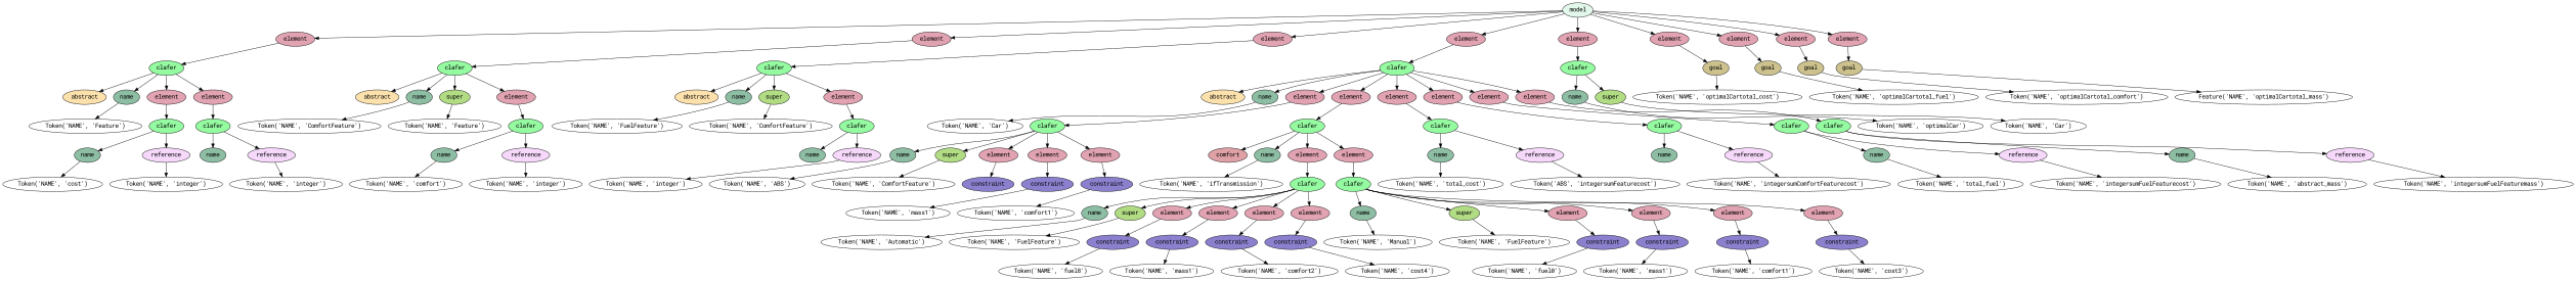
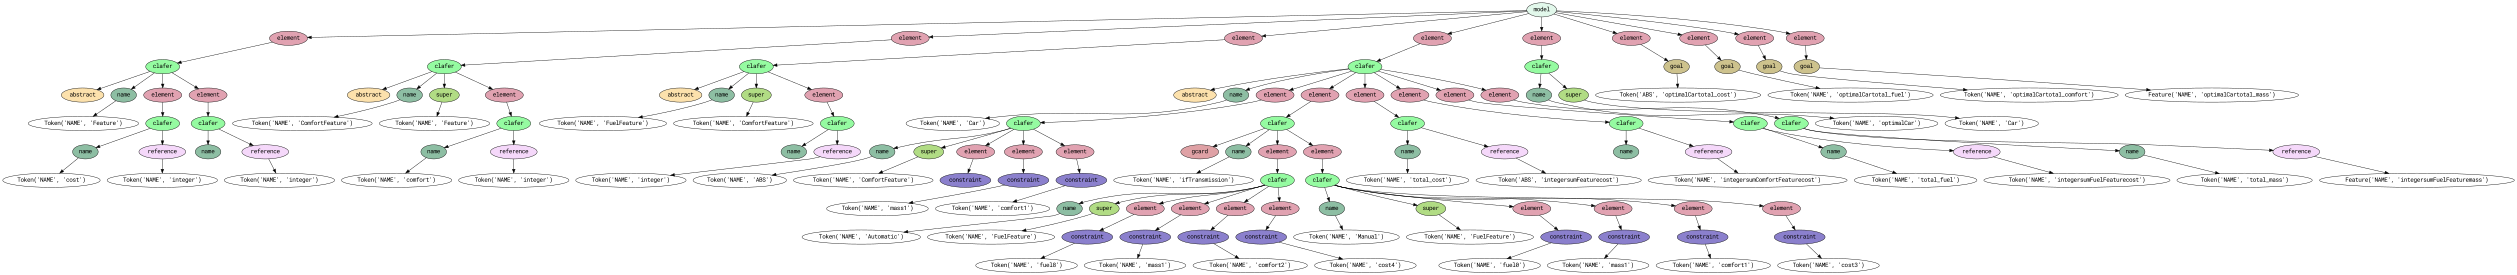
  digraph {
    fontname="Roboto Mono"
    rankdir=TB
    node [fontname="Roboto Mono" style=filled]
    edge [fontname="Roboto Mono"]
    n1 [fillcolor="#fce1ac" label=abstract]
    n2 [label="Token('NAME', 'Feature')" style=""]
    n3 [fillcolor="#8dbea3" label=name]
    n4 [label="Token('NAME', 'cost')" style=""]
    n5 [fillcolor="#8dbea3" label=name]
    n6 [label="Token('NAME', 'integer')" style=""]
    n7 [fillcolor="#f5d8fa" label=reference]
    n8 [fillcolor="#95fba1" label=clafer]
    n9 [fillcolor="#e1a2b1" label=element]
    n10 [fillcolor="#8dbea3" label=name]
    n11 [label="Token('NAME', 'integer')" style=""]
    n12 [fillcolor="#f5d8fa" label=reference]
    n13 [fillcolor="#95fba1" label=clafer]
    n14 [fillcolor="#e1a2b1" label=element]
    n15 [fillcolor="#95fba1" label=clafer]
    n16 [fillcolor="#e1a2b1" label=element]
    n17 [fillcolor="#fce1ac" label=abstract]
    n18 [label="Token('NAME', 'ComfortFeature')" style=""]
    n19 [fillcolor="#8dbea3" label=name]
    n20 [label="Token('NAME', 'Feature')" style=""]
    n21 [fillcolor="#b1dc84" label=super]
    n22 [label="Token('NAME', 'comfort')" style=""]
    n23 [fillcolor="#8dbea3" label=name]
    n24 [label="Token('NAME', 'integer')" style=""]
    n25 [fillcolor="#f5d8fa" label=reference]
    n26 [fillcolor="#95fba1" label=clafer]
    n27 [fillcolor="#e1a2b1" label=element]
    n28 [fillcolor="#95fba1" label=clafer]
    n29 [fillcolor="#e1a2b1" label=element]
    n30 [fillcolor="#fce1ac" label=abstract]
    n31 [label="Token('NAME', 'FuelFeature')" style=""]
    n32 [fillcolor="#8dbea3" label=name]
    n33 [label="Token('NAME', 'ComfortFeature')" style=""]
    n34 [fillcolor="#b1dc84" label=super]
    n35 [fillcolor="#8dbea3" label=name]
    n36 [label="Token('NAME', 'integer')" style=""]
    n37 [fillcolor="#f5d8fa" label=reference]
    n38 [fillcolor="#95fba1" label=clafer]
    n39 [fillcolor="#e1a2b1" label=element]
    n40 [fillcolor="#95fba1" label=clafer]
    n41 [fillcolor="#e1a2b1" label=element]
    n42 [fillcolor="#fce1ac" label=abstract]
    n43 [label="Token('NAME', 'Car')" style=""]
    n44 [fillcolor="#8dbea3" label=name]
    n45 [label="Token('NAME', 'ABS')" style=""]
    n46 [fillcolor="#8dbea3" label=name]
    n47 [label="Token('NAME', 'ComfortFeature')" style=""]
    n48 [fillcolor="#b1dc84" label=super]
    n49 [fillcolor="#8b80cd" label=constraint]
    n50 [fillcolor="#e1a2b1" label=element]
    n51 [label="Token('NAME', 'mass1')" style=""]
    n52 [fillcolor="#8b80cd" label=constraint]
    n53 [fillcolor="#e1a2b1" label=element]
    n54 [label="Token('NAME', 'comfort1')" style=""]
    n55 [fillcolor="#8b80cd" label=constraint]
    n56 [fillcolor="#e1a2b1" label=element]
    n57 [fillcolor="#95fba1" label=clafer]
    n58 [fillcolor="#e1a2b1" label=element]
-   n59 [fillcolor="#dfa1a5" label=comfort]
+   n59 [fillcolor="#dfa1a5" label=gcard]
    n60 [label="Token('NAME', 'ifTransmission')" style=""]
    n61 [fillcolor="#8dbea3" label=name]
    n62 [label="Token('NAME', 'Automatic')" style=""]
    n63 [fillcolor="#8dbea3" label=name]
    n64 [label="Token('NAME', 'FuelFeature')" style=""]
    n65 [fillcolor="#b1dc84" label=super]
    n66 [label="Token('NAME', 'fuel8')" style=""]
    n67 [fillcolor="#8b80cd" label=constraint]
    n68 [fillcolor="#e1a2b1" label=element]
    n69 [label="Token('NAME', 'mass1')" style=""]
    n70 [fillcolor="#8b80cd" label=constraint]
    n71 [fillcolor="#e1a2b1" label=element]
    n72 [label="Token('NAME', 'comfort2')" style=""]
    n73 [fillcolor="#8b80cd" label=constraint]
    n74 [fillcolor="#e1a2b1" label=element]
    n75 [label="Token('NAME', 'cost4')" style=""]
    n76 [fillcolor="#8b80cd" label=constraint]
    n77 [fillcolor="#e1a2b1" label=element]
    n78 [fillcolor="#95fba1" label=clafer]
    n79 [fillcolor="#e1a2b1" label=element]
    n80 [label="Token('NAME', 'Manual')" style=""]
    n81 [fillcolor="#8dbea3" label=name]
    n82 [label="Token('NAME', 'FuelFeature')" style=""]
    n83 [fillcolor="#b1dc84" label=super]
    n84 [label="Token('NAME', 'fuel0')" style=""]
    n85 [fillcolor="#8b80cd" label=constraint]
    n86 [fillcolor="#e1a2b1" label=element]
    n87 [label="Token('NAME', 'mass1')" style=""]
    n88 [fillcolor="#8b80cd" label=constraint]
    n89 [fillcolor="#e1a2b1" label=element]
    n90 [label="Token('NAME', 'comfort1')" style=""]
    n91 [fillcolor="#8b80cd" label=constraint]
    n92 [fillcolor="#e1a2b1" label=element]
    n93 [label="Token('NAME', 'cost3')" style=""]
    n94 [fillcolor="#8b80cd" label=constraint]
    n95 [fillcolor="#e1a2b1" label=element]
    n96 [fillcolor="#95fba1" label=clafer]
    n97 [fillcolor="#e1a2b1" label=element]
    n98 [fillcolor="#95fba1" label=clafer]
    n99 [fillcolor="#e1a2b1" label=element]
    n100 [label="Token('NAME', 'total_cost')" style=""]
    n101 [fillcolor="#8dbea3" label=name]
    n102 [label="Token('ABS', 'integersumFeaturecost')" style=""]
    n103 [fillcolor="#f5d8fa" label=reference]
    n104 [fillcolor="#95fba1" label=clafer]
    n105 [fillcolor="#e1a2b1" label=element]
    n106 [fillcolor="#8dbea3" label=name]
    n107 [label="Token('NAME', 'integersumComfortFeaturecost')" style=""]
    n108 [fillcolor="#f5d8fa" label=reference]
    n109 [fillcolor="#95fba1" label=clafer]
    n110 [fillcolor="#e1a2b1" label=element]
    n111 [label="Token('NAME', 'total_fuel')" style=""]
    n112 [fillcolor="#8dbea3" label=name]
    n113 [label="Token('NAME', 'integersumFuelFeaturecost')" style=""]
    n114 [fillcolor="#f5d8fa" label=reference]
    n115 [fillcolor="#95fba1" label=clafer]
    n116 [fillcolor="#e1a2b1" label=element]
-   n117 [label="Token('NAME', 'abstract_mass')" style=""]
+   n117 [label="Token('NAME', 'total_mass')" style=""]
    n118 [fillcolor="#8dbea3" label=name]
-   n119 [label="Token('NAME', 'integersumFuelFeaturemass')" style=""]
+   n119 [label="Feature('NAME', 'integersumFuelFeaturemass')" style=""]
    n120 [fillcolor="#f5d8fa" label=reference]
    n121 [fillcolor="#95fba1" label=clafer]
    n122 [fillcolor="#e1a2b1" label=element]
    n123 [fillcolor="#95fba1" label=clafer]
    n124 [fillcolor="#e1a2b1" label=element]
    n125 [label="Token('NAME', 'optimalCar')" style=""]
    n126 [fillcolor="#8dbea3" label=name]
    n127 [label="Token('NAME', 'Car')" style=""]
    n128 [fillcolor="#b1dc84" label=super]
    n129 [fillcolor="#95fba1" label=clafer]
    n130 [fillcolor="#e1a2b1" label=element]
-   n131 [label="Token('NAME', 'optimalCartotal_cost')" style=""]
+   n131 [label="Token('ABS', 'optimalCartotal_cost')" style=""]
    n132 [fillcolor="#cdc28d" label=goal]
    n133 [fillcolor="#e1a2b1" label=element]
    n134 [label="Token('NAME', 'optimalCartotal_fuel')" style=""]
    n135 [fillcolor="#cdc28d" label=goal]
    n136 [fillcolor="#e1a2b1" label=element]
    n137 [label="Token('NAME', 'optimalCartotal_comfort')" style=""]
    n138 [fillcolor="#cdc28d" label=goal]
    n139 [fillcolor="#e1a2b1" label=element]
    n140 [label="Feature('NAME', 'optimalCartotal_mass')" style=""]
    n141 [fillcolor="#cdc28d" label=goal]
    n142 [fillcolor="#e1a2b1" label=element]
    n143 [fillcolor="#e2f8eb" label=model]
    n3 -> n2
    n5 -> n4
    n7 -> n6
    n8 -> n5
    n8 -> n7
    n9 -> n8
    n12 -> n11
    n13 -> n10
    n13 -> n12
    n14 -> n13
    n15 -> n1
    n15 -> n3
    n15 -> n9
    n15 -> n14
    n16 -> n15
    n19 -> n18
    n21 -> n20
    n23 -> n22
    n25 -> n24
    n26 -> n23
    n26 -> n25
    n27 -> n26
    n28 -> n17
    n28 -> n19
    n28 -> n21
    n28 -> n27
    n29 -> n28
    n32 -> n31
    n34 -> n33
    n37 -> n36
    n38 -> n35
    n38 -> n37
    n39 -> n38
    n40 -> n30
    n40 -> n32
    n40 -> n34
    n40 -> n39
    n41 -> n40
    n44 -> n43
    n46 -> n45
    n48 -> n47
    n50 -> n49
    n52 -> n51
    n53 -> n52
    n55 -> n54
    n56 -> n55
    n57 -> n46
    n57 -> n48
    n57 -> n50
    n57 -> n53
    n57 -> n56
    n58 -> n57
    n61 -> n60
    n63 -> n62
    n65 -> n64
    n67 -> n66
    n68 -> n67
    n70 -> n69
    n71 -> n70
    n73 -> n72
    n74 -> n73
    n76 -> n75
    n77 -> n76
    n78 -> n63
    n78 -> n65
    n78 -> n68
    n78 -> n71
    n78 -> n74
    n78 -> n77
    n79 -> n78
    n81 -> n80
    n83 -> n82
    n85 -> n84
    n86 -> n85
    n88 -> n87
    n89 -> n88
    n91 -> n90
    n92 -> n91
    n94 -> n93
    n95 -> n94
    n96 -> n81
    n96 -> n83
    n96 -> n86
    n96 -> n89
    n96 -> n92
    n96 -> n95
    n97 -> n96
    n98 -> n59
    n98 -> n61
    n98 -> n79
    n98 -> n97
    n99 -> n98
    n101 -> n100
    n103 -> n102
    n104 -> n101
    n104 -> n103
    n105 -> n104
    n108 -> n107
    n109 -> n106
    n109 -> n108
    n110 -> n109
    n112 -> n111
    n114 -> n113
    n115 -> n112
    n115 -> n114
    n116 -> n115
    n118 -> n117
    n120 -> n119
    n121 -> n118
    n121 -> n120
    n122 -> n121
    n123 -> n42
    n123 -> n44
    n123 -> n58
    n123 -> n99
    n123 -> n105
    n123 -> n110
    n123 -> n116
    n123 -> n122
    n124 -> n123
    n126 -> n125
    n128 -> n127
    n129 -> n126
    n129 -> n128
    n130 -> n129
    n132 -> n131
    n133 -> n132
    n135 -> n134
    n136 -> n135
    n138 -> n137
    n139 -> n138
    n141 -> n140
    n142 -> n141
    n143 -> n16
    n143 -> n29
    n143 -> n41
    n143 -> n124
    n143 -> n130
    n143 -> n133
    n143 -> n136
    n143 -> n139
    n143 -> n142
  }
